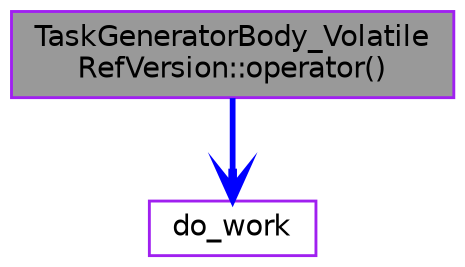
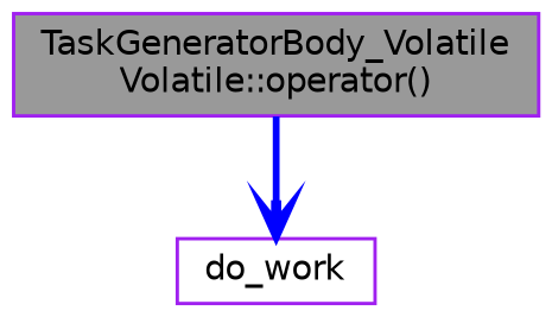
  digraph {
    rankdir=TB
    node [color=purple fontname=Helvetica fontsize=10 shape=box style=filled]
-   n1 [fillcolor=grey60 fontcolor=black height=0.2 label="TaskGeneratorBody_Volatile\lRefVersion::operator()" width=0.4]
+   n1 [fillcolor=grey60 fontcolor=black height=0.2 label="TaskGeneratorBody_Volatile\lVolatile::operator()" width=0.4]
    n2 [fillcolor=white height=0.2 label=do_work width=0.4]
    n1 -> n2 [color=blue fontname=Helvetica fontsize=10 labelfontname=Helvetica labelfontsize=10 style=bold arrowhead=vee]
  }
